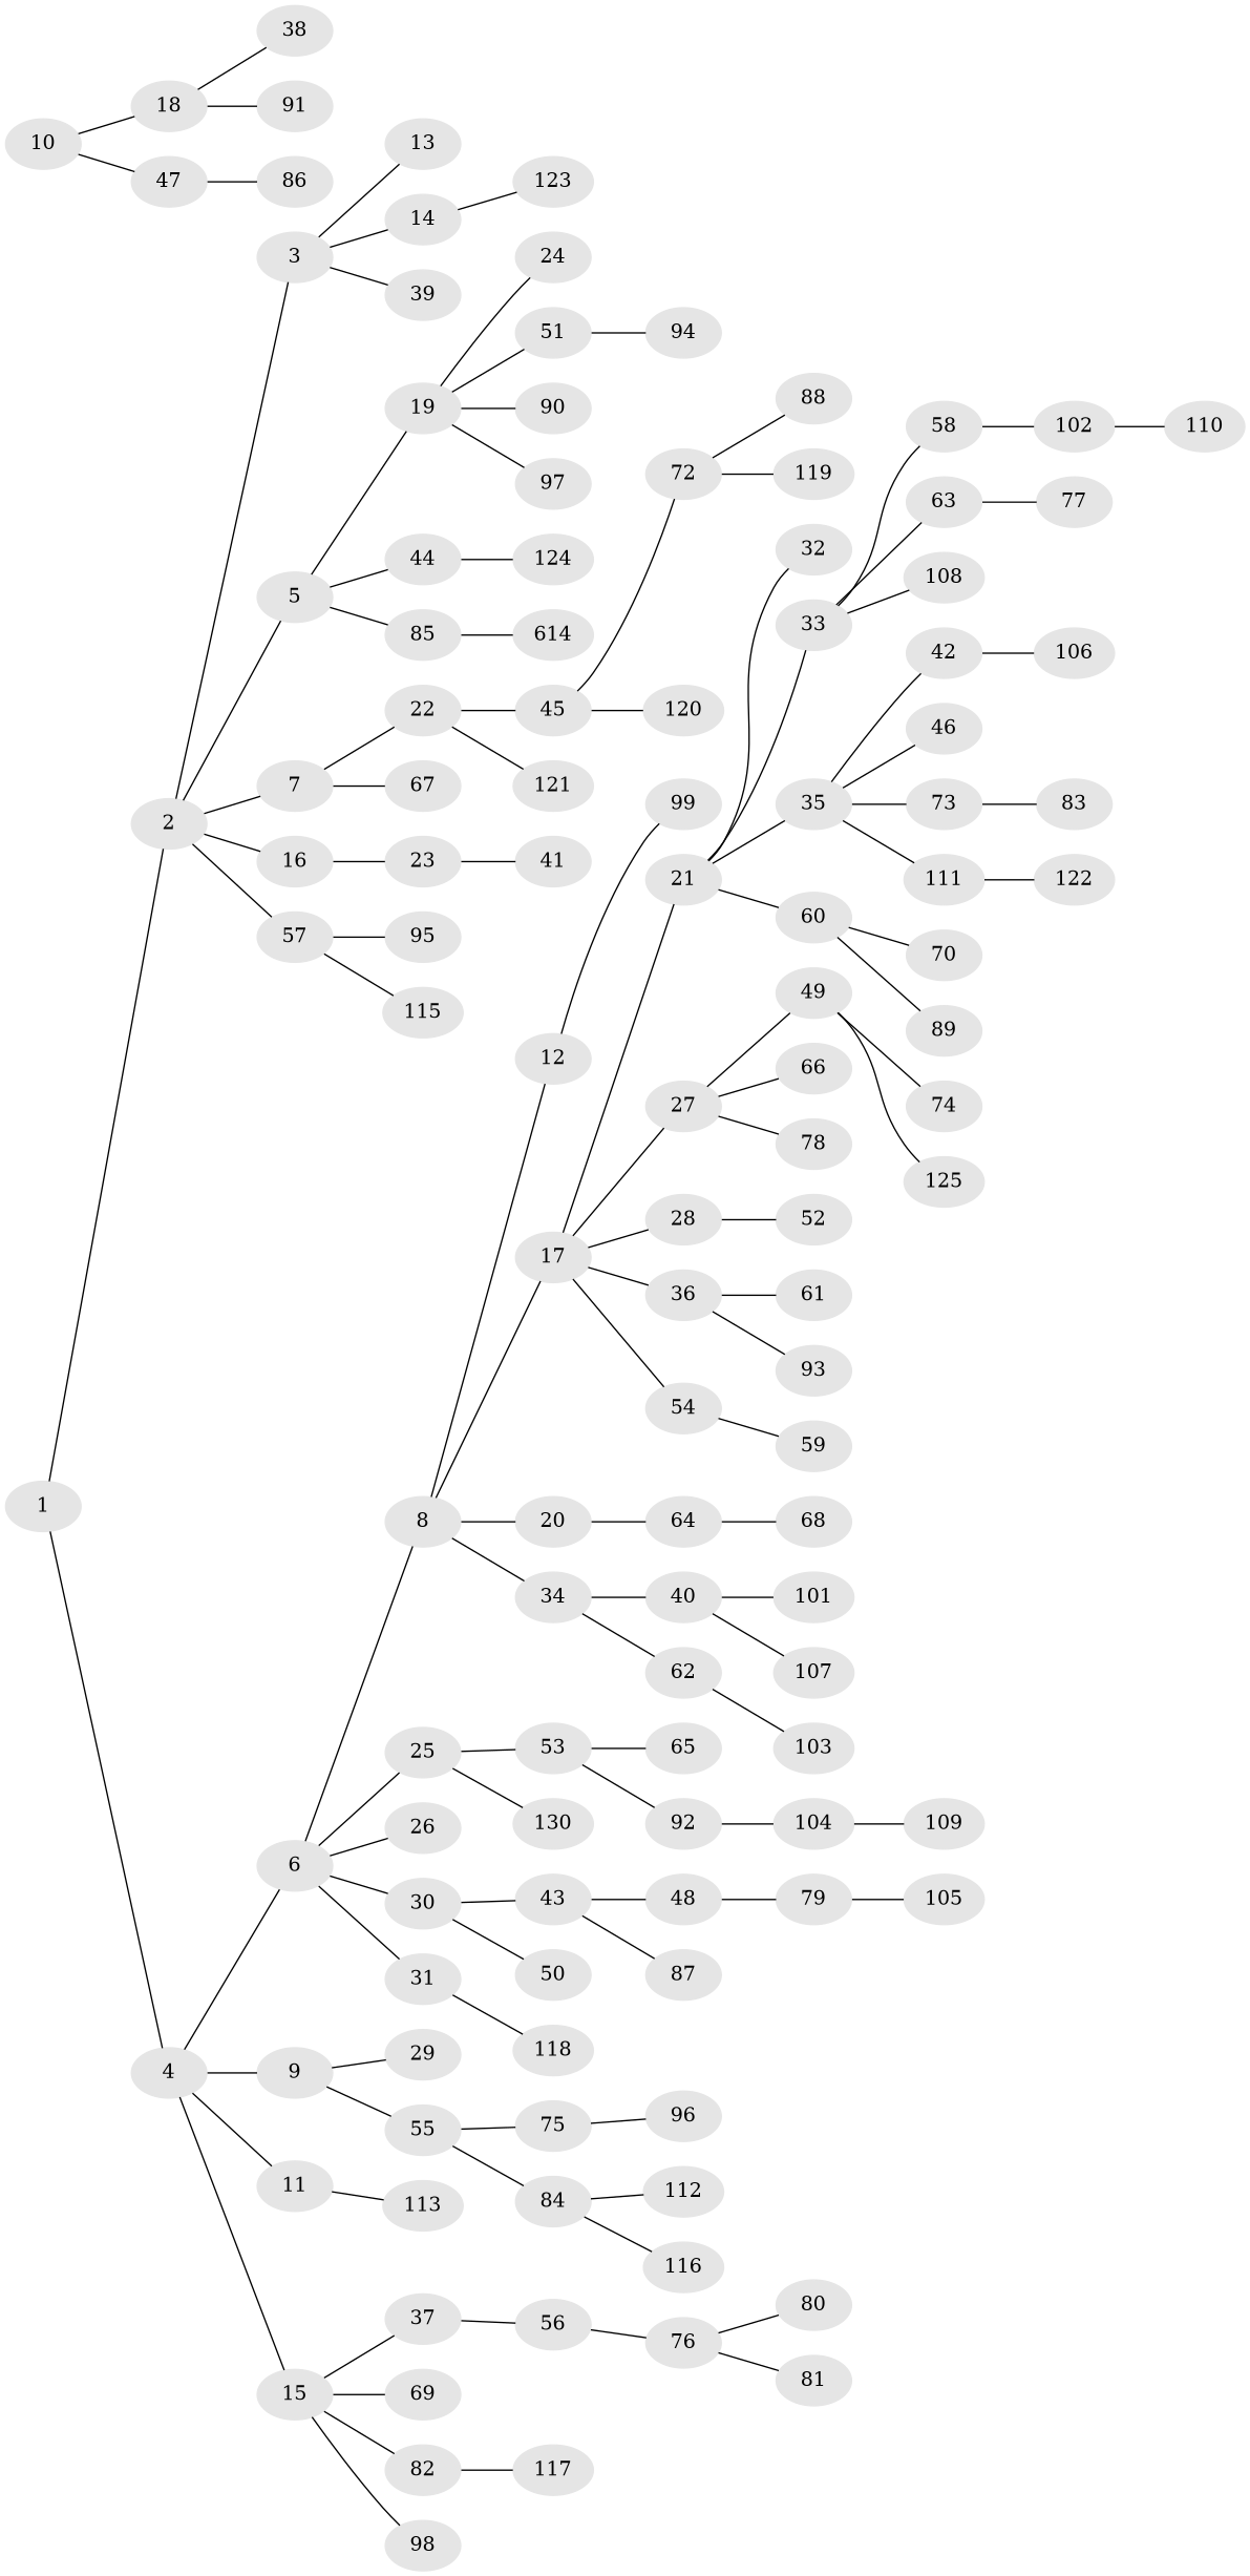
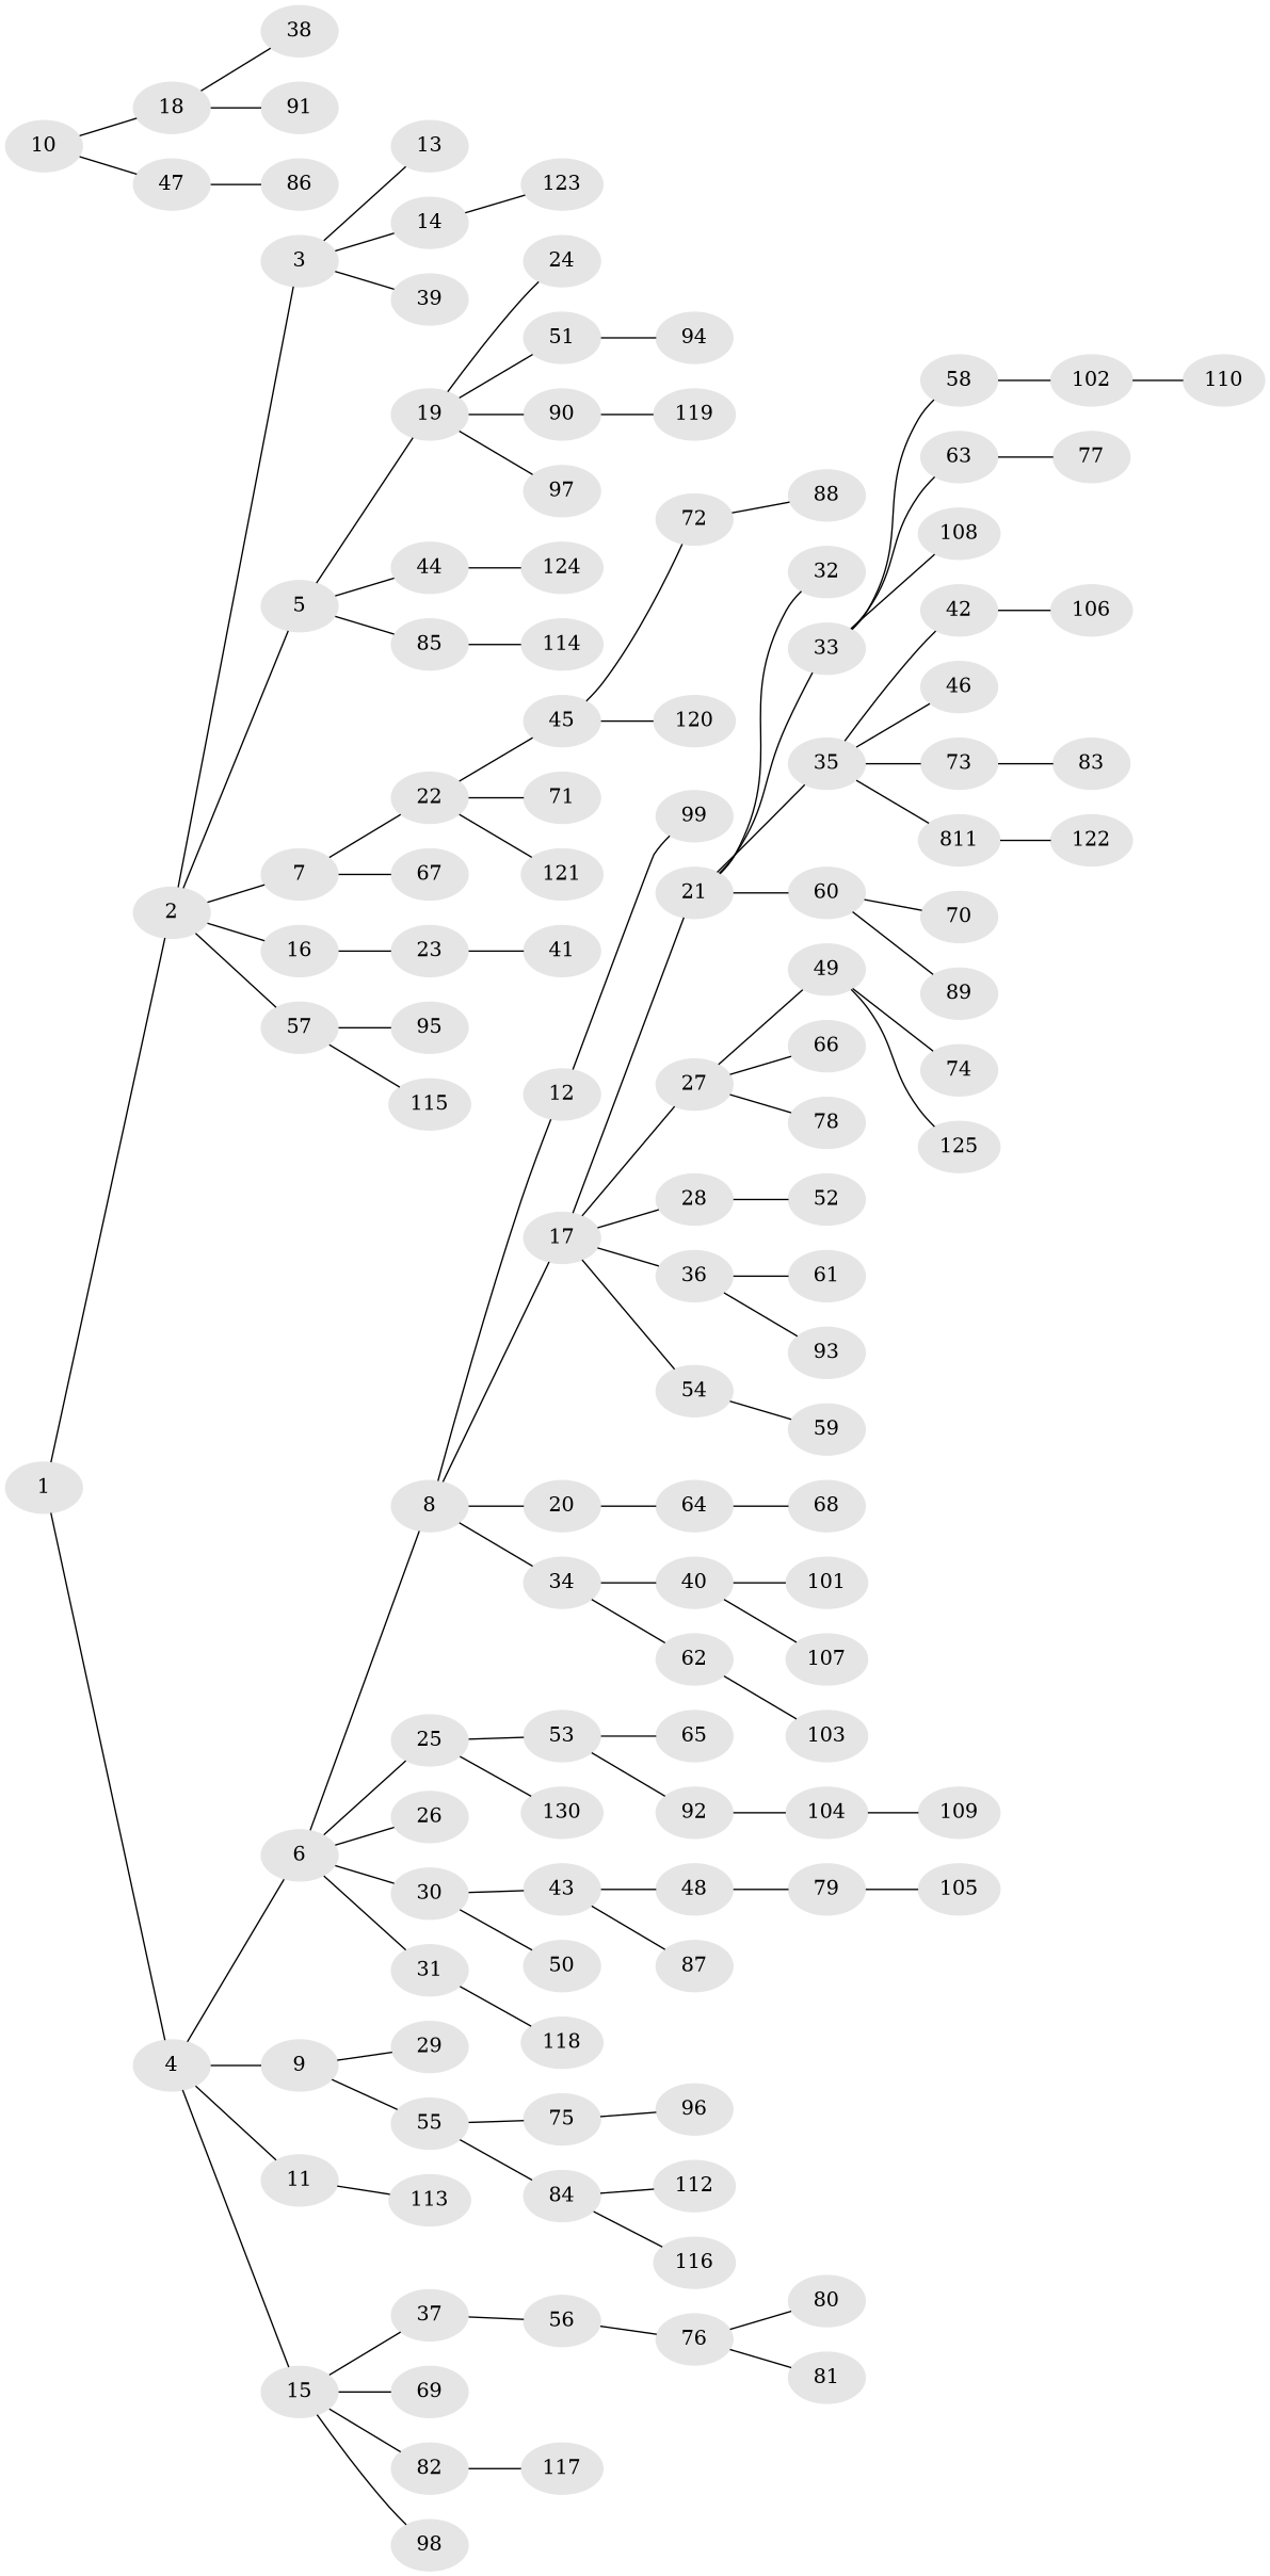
  graph {
    rankdir=LR
    node [color=gray90 style=filled]
    1
    2
    4
    3
    5
    7
    16
    57
    6
    9
    11
    15
    13
    14
    39
    19
    44
    85
    22
    67
    23
    95
    115
    123
    8
    25
    26
    30
    31
    29
    55
    113
    37
    69
    82
    98
    24
    51
    90
    97
    124
-   114 [label=614]
+   114
    12
    17
    20
    34
    53
    n48 [label=130]
    43
    50
    118
    45
+   71
    121
    99
    21
    27
    28
    36
    54
    64
    40
    62
    10
    18
    47
    75
    84
    38
    91
    86
    56
    117
    41
    32
    33
    35
    60
    49
    66
    78
    52
    61
    93
    59
    94
    68
    58
    63
    108
    42
    46
    73
-   111
+   111 [label=811]
    70
    89
    72
    120
    65
    92
    74
    125
    48
    87
    102
    77
    101
    107
    103
    106
    83
    122
    76
    79
    88
    119
    105
    104
    96
    112
    116
    80
    81
    110
    109
    1 -- 2
    1 -- 4
    2 -- 3
    2 -- 5
    2 -- 7
    2 -- 16
    2 -- 57
    4 -- 6
    4 -- 9
    4 -- 11
    4 -- 15
    3 -- 13
    3 -- 14
    3 -- 39
    5 -- 19
    5 -- 44
    5 -- 85
    7 -- 22
    7 -- 67
    16 -- 23
    57 -- 95
    57 -- 115
    6 -- 8
    6 -- 25
    6 -- 26
    6 -- 30
    6 -- 31
    9 -- 29
    9 -- 55
    11 -- 113
    15 -- 37
    15 -- 69
    15 -- 82
    15 -- 98
    14 -- 123
    19 -- 24
    19 -- 51
    19 -- 90
    19 -- 97
    44 -- 124
    85 -- 114
    22 -- 45
+   22 -- 71
    22 -- 121
    23 -- 41
    8 -- 12
    8 -- 17
    8 -- 20
    8 -- 34
    25 -- 53
    25 -- n48
    30 -- 43
    30 -- 50
    31 -- 118
    55 -- 75
    55 -- 84
    37 -- 56
    82 -- 117
    51 -- 94
    12 -- 99
    17 -- 21
    17 -- 27
    17 -- 28
    17 -- 36
    17 -- 54
    20 -- 64
    34 -- 40
    34 -- 62
    53 -- 65
    53 -- 92
    43 -- 48
    43 -- 87
    45 -- 72
    45 -- 120
    21 -- 32
    21 -- 33
    21 -- 35
    21 -- 60
    27 -- 49
    27 -- 66
    27 -- 78
    28 -- 52
    36 -- 61
    36 -- 93
    54 -- 59
    64 -- 68
    40 -- 101
    40 -- 107
    62 -- 103
    10 -- 18
    10 -- 47
    18 -- 38
    18 -- 91
    47 -- 86
    75 -- 96
    84 -- 112
    84 -- 116
    56 -- 76
    33 -- 58
    33 -- 63
    33 -- 108
    35 -- 42
    35 -- 46
    35 -- 73
    35 -- 111
    60 -- 70
    60 -- 89
    49 -- 74
    49 -- 125
    58 -- 102
    63 -- 77
    42 -- 106
    73 -- 83
    111 -- 122
    72 -- 88
-   72 -- 119
+   90 -- 119
    92 -- 104
    48 -- 79
    102 -- 110
    76 -- 80
    76 -- 81
    79 -- 105
    104 -- 109
  }
